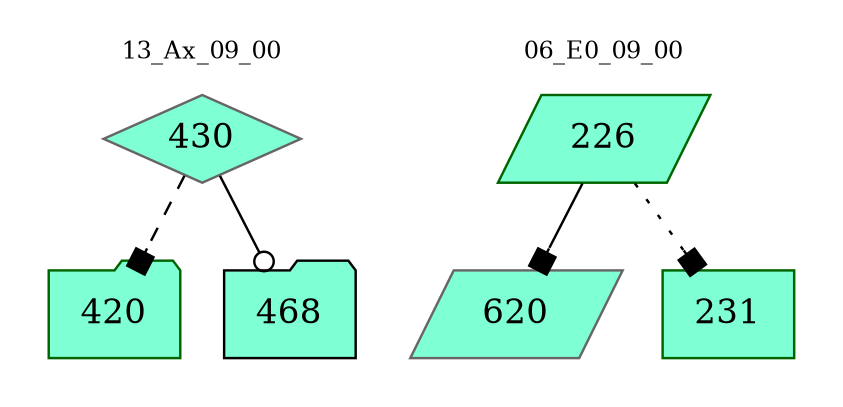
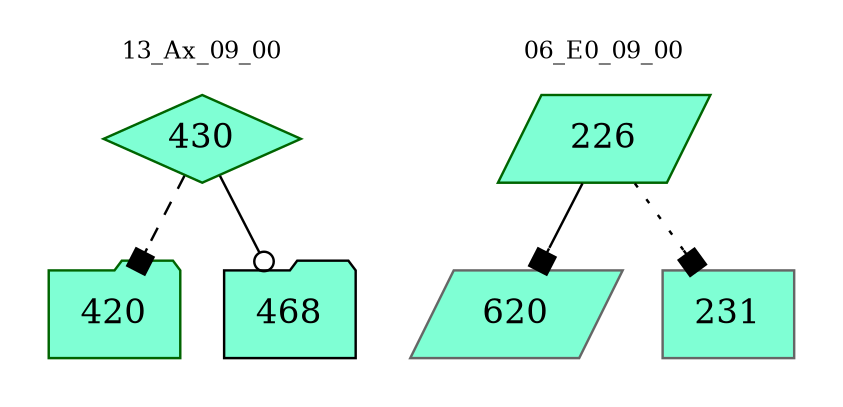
  digraph {
    node [color=gray40 fillcolor=aquamarine shape=folder style=filled]
    edge [arrowhead=box color=black style=solid]
-   n1 [label=430 shape=diamond]
+   n1 [color=darkgreen label=430 shape=diamond]
    n2 [color=darkgreen label=420]
    n3 [color=black label=468]
    n4 [color=darkgreen label=226 shape=parallelogram]
    n5 [label=620 shape=parallelogram]
-   n6 [color=darkgreen label=231 shape=box]
+   n6 [label=231 shape=box]
    subgraph cluster_1 {
      color=white
      fontsize=10
      label="13_Ax_09_00"
      n1
      n2
      n3
    }
    subgraph cluster_2 {
      color=white
      fontsize=10
      label="06_E0_09_00"
      n4
      n5
      n6
    }
    n1 -> n2 [style=dashed]
    n1 -> n3 [arrowhead=odot]
    n4 -> n5
    n4 -> n6 [style=dotted]
  }
